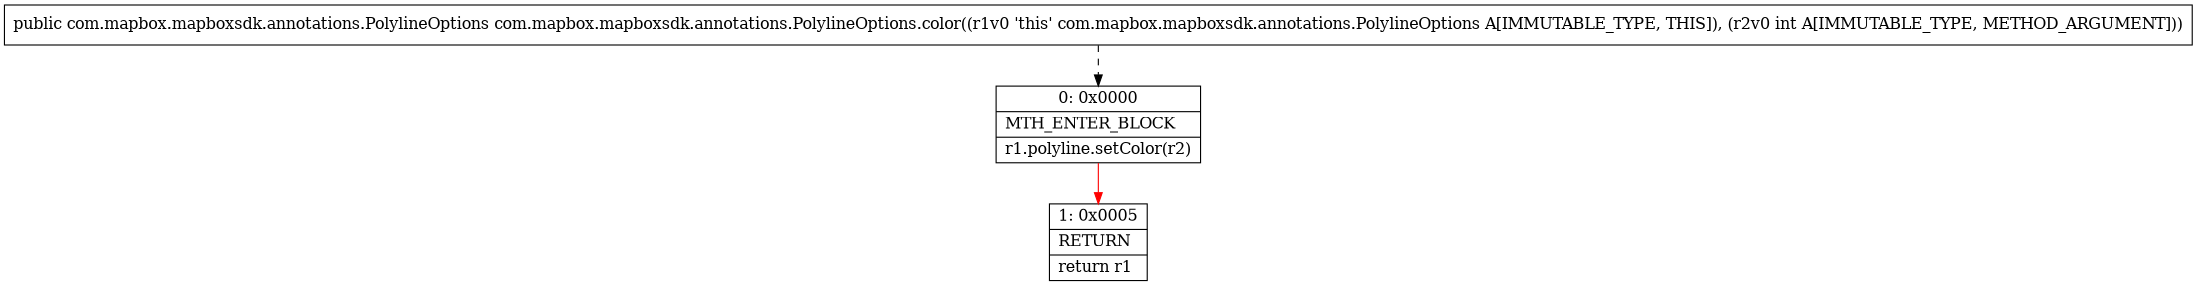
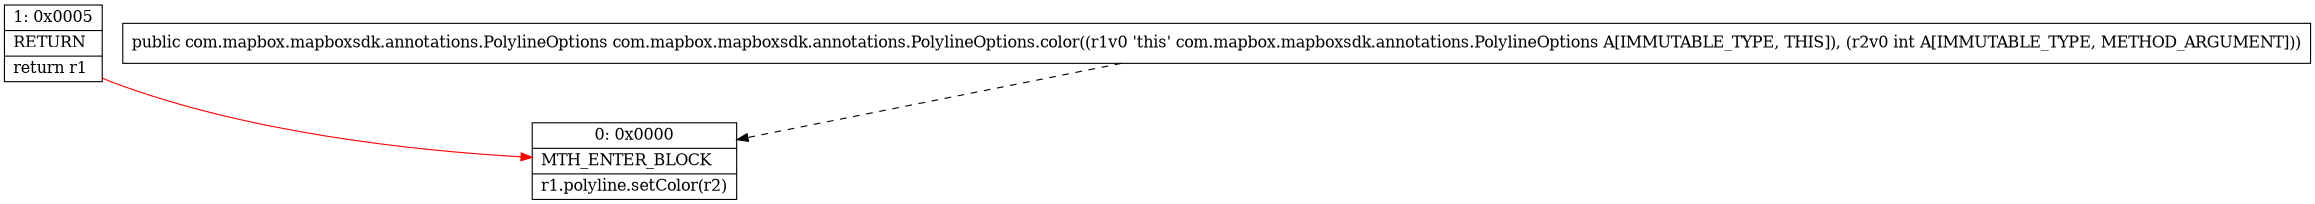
  digraph {
    node [shape=record]
    n1 [label="{0\:\ 0x0000|MTH_ENTER_BLOCK\l|r1.polyline.setColor(r2)\l}"]
    n2 [label="{1\:\ 0x0005|RETURN\l|return r1\l}"]
    n3 [label="{public com.mapbox.mapboxsdk.annotations.PolylineOptions com.mapbox.mapboxsdk.annotations.PolylineOptions.color((r1v0 'this' com.mapbox.mapboxsdk.annotations.PolylineOptions A[IMMUTABLE_TYPE, THIS]), (r2v0 int A[IMMUTABLE_TYPE, METHOD_ARGUMENT])) }"]
-   n1 -> n2 [color=red style=solid]
+   n2 -> n1 [color=red style=solid]
    n3 -> n1 [color=black style=dashed]
  }
